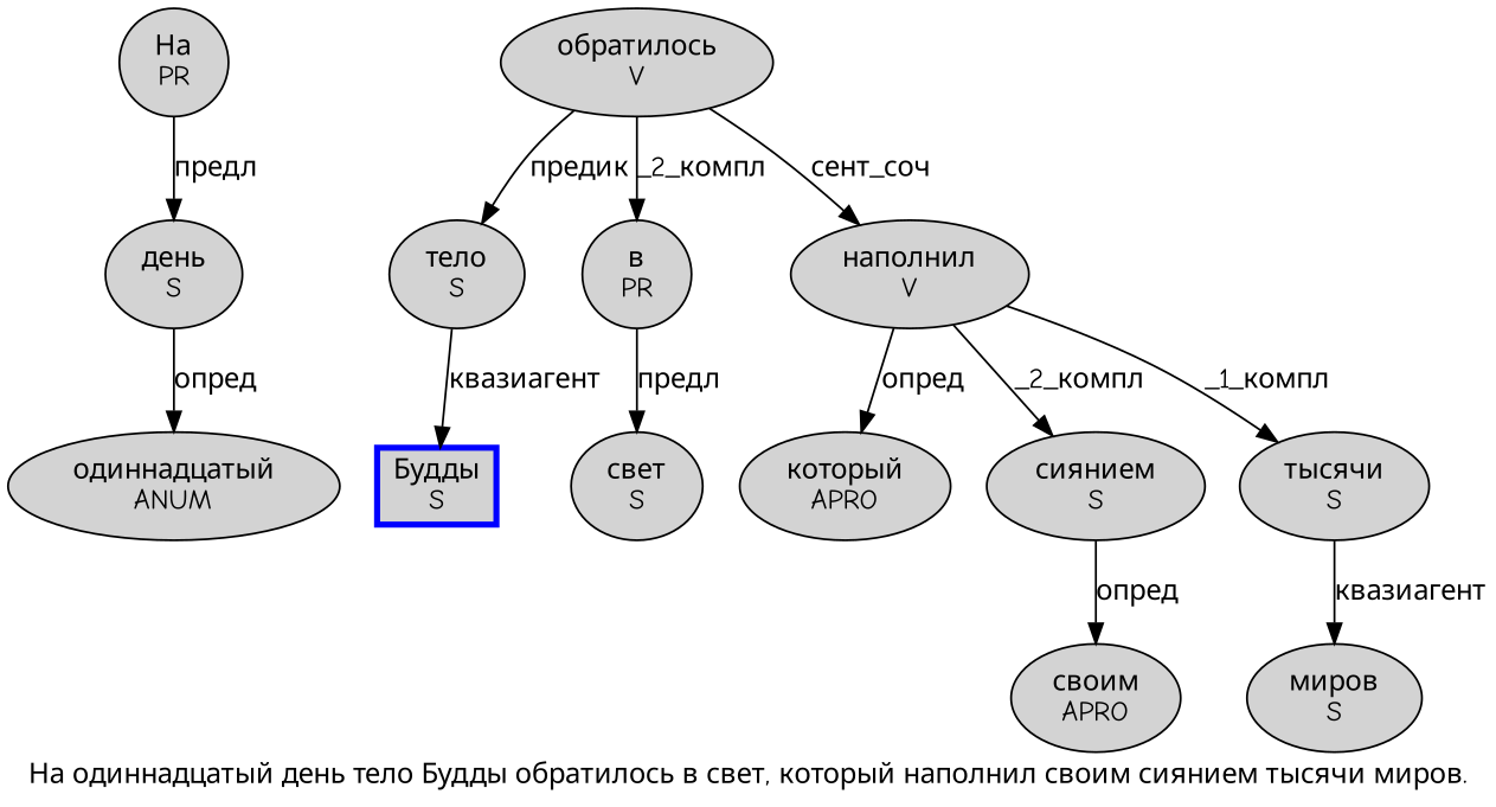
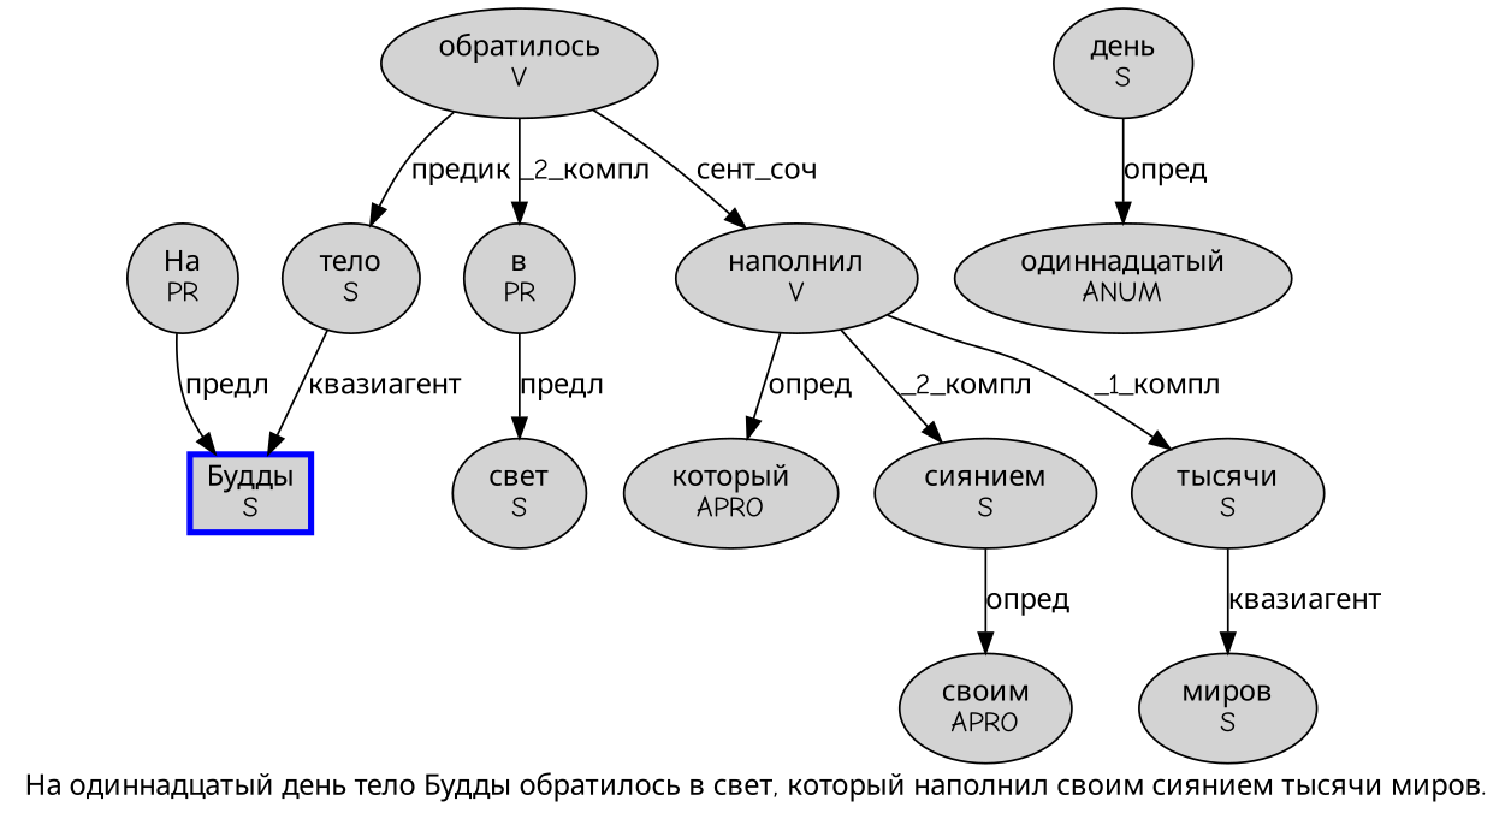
  digraph {
    fontname="Comic Neue"
    label="На одиннадцатый день тело Будды обратилось в свет, который наполнил своим сиянием тысячи миров."
    node [fillcolor=lightgray fontname="Comic Neue" penwidth=1 shape=ellipse style=filled]
    edge [fontname="Comic Neue"]
    n1 [label="На\nPR"]
    n2 [label="день\nS"]
    n3 [label="одиннадцатый\nANUM"]
    n4 [label="тело\nS"]
    n5 [color=blue label="Будды\nS" penwidth=3 shape=box]
    n6 [label="обратилось\nV"]
    n7 [label="в\nPR"]
    n8 [label="наполнил\nV"]
    n9 [label="свет\nS"]
    n10 [label="который\nAPRO"]
    n11 [label="сиянием\nS"]
    n12 [label="тысячи\nS"]
    n13 [label="своим\nAPRO"]
    n14 [label="миров\nS"]
-   n1 -> n2 [label="предл"]
+   n1 -> n5 [label="предл"]
    n2 -> n3 [label="опред"]
    n4 -> n5 [label="квазиагент"]
    n6 -> n4 [label="предик"]
    n6 -> n7 [label="_2_компл"]
    n6 -> n8 [label="сент_соч"]
    n7 -> n9 [label="предл"]
    n8 -> n10 [label="опред"]
    n8 -> n11 [label="_2_компл"]
    n8 -> n12 [label="_1_компл"]
    n11 -> n13 [label="опред"]
    n12 -> n14 [label="квазиагент"]
  }
